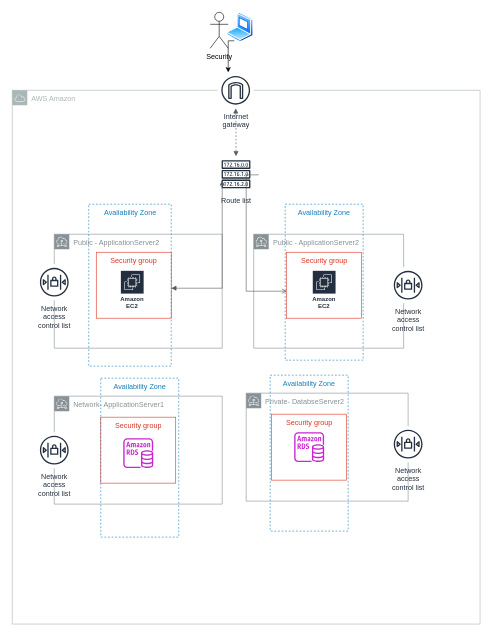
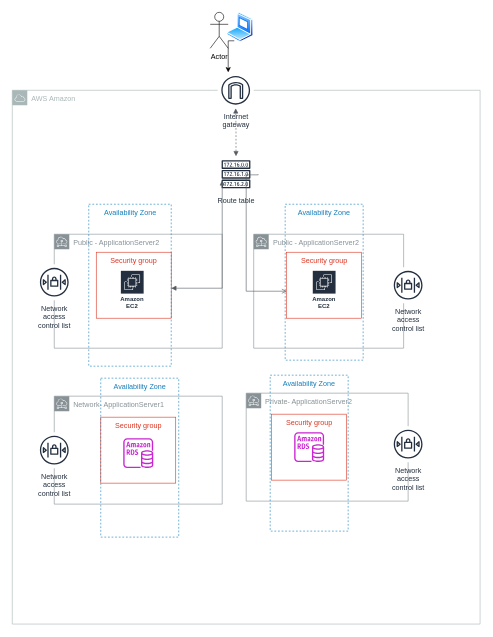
  <mxCell id="0" />
  <mxCell id="1" parent="0" />
  <mxCell id="2" value="AWS Amazon" style="sketch=0;outlineConnect=0;gradientColor=none;html=1;whiteSpace=wrap;fontSize=12;fontStyle=0;shape=mxgraph.aws4.group;grIcon=mxgraph.aws4.group_aws_cloud;strokeColor=#AAB7B8;fillColor=none;verticalAlign=top;align=left;spacingLeft=30;fontColor=#AAB7B8;dashed=0;" parent="1" vertex="1"><mxGeometry x="20" y="150" width="780" height="890" as="geometry" /></mxCell>
  <mxCell id="3" value="Public - ApplicationServer2" style="sketch=0;outlineConnect=0;gradientColor=none;html=1;whiteSpace=wrap;fontSize=12;fontStyle=0;shape=mxgraph.aws4.group;grIcon=mxgraph.aws4.group_subnet;strokeColor=#879196;fillColor=none;verticalAlign=top;align=left;spacingLeft=30;fontColor=#879196;dashed=0;" parent="1" vertex="1"><mxGeometry x="422.5" y="390" width="250" height="190" as="geometry" /></mxCell>
  <mxCell id="4" value="Network- ApplicationServer1" style="sketch=0;outlineConnect=0;gradientColor=none;html=1;whiteSpace=wrap;fontSize=12;fontStyle=0;shape=mxgraph.aws4.group;grIcon=mxgraph.aws4.group_subnet;strokeColor=#879196;fillColor=none;verticalAlign=top;align=left;spacingLeft=30;fontColor=#879196;dashed=0;" parent="1" vertex="1"><mxGeometry x="90" y="660" width="280" height="180" as="geometry" /></mxCell>
- <mxCell id="5" value="Private- DatabseServer2" style="sketch=0;outlineConnect=0;gradientColor=none;html=1;whiteSpace=wrap;fontSize=12;fontStyle=0;shape=mxgraph.aws4.group;grIcon=mxgraph.aws4.group_subnet;strokeColor=#879196;fillColor=none;verticalAlign=top;align=left;spacingLeft=30;fontColor=#879196;dashed=0;" parent="1" vertex="1"><mxGeometry x="410" y="655" width="270" height="180" as="geometry" /></mxCell>
+ <mxCell id="5" value="Private- ApplicationServer2" style="sketch=0;outlineConnect=0;gradientColor=none;html=1;whiteSpace=wrap;fontSize=12;fontStyle=0;shape=mxgraph.aws4.group;grIcon=mxgraph.aws4.group_subnet;strokeColor=#879196;fillColor=none;verticalAlign=top;align=left;spacingLeft=30;fontColor=#879196;dashed=0;" parent="1" vertex="1"><mxGeometry x="410" y="655" width="270" height="180" as="geometry" /></mxCell>
  <mxCell id="6" value="Amazon EC2" style="sketch=0;outlineConnect=0;fontColor=#232F3E;gradientColor=none;strokeColor=#ffffff;fillColor=#232F3E;dashed=0;verticalLabelPosition=middle;verticalAlign=bottom;align=center;html=1;whiteSpace=wrap;fontSize=10;fontStyle=1;spacing=3;shape=mxgraph.aws4.productIcon;prIcon=mxgraph.aws4.ec2;" parent="1" vertex="1"><mxGeometry x="520" y="450" width="40" height="70" as="geometry" /></mxCell>
  <mxCell id="7" value="" style="sketch=0;outlineConnect=0;fontColor=#232F3E;gradientColor=none;fillColor=#C925D1;strokeColor=none;dashed=0;verticalLabelPosition=bottom;verticalAlign=top;align=center;html=1;fontSize=12;fontStyle=0;aspect=fixed;pointerEvents=1;shape=mxgraph.aws4.rds_instance;" parent="1" vertex="1"><mxGeometry x="205" y="730" width="50" height="50" as="geometry" /></mxCell>
  <mxCell id="8" value="" style="sketch=0;outlineConnect=0;fontColor=#232F3E;gradientColor=none;fillColor=#C925D1;strokeColor=none;dashed=0;verticalLabelPosition=bottom;verticalAlign=top;align=center;html=1;fontSize=12;fontStyle=0;aspect=fixed;pointerEvents=1;shape=mxgraph.aws4.rds_instance;" parent="1" vertex="1"><mxGeometry x="490" y="720" width="50" height="50" as="geometry" /></mxCell>
- <mxCell id="9" value="Security" style="shape=umlActor;verticalLabelPosition=bottom;verticalAlign=top;html=1;outlineConnect=0;" parent="1" vertex="1"><mxGeometry x="350" width="30" height="60" as="geometry" y="20" /></mxCell>
+ <mxCell id="9" value="Actor" style="shape=umlActor;verticalLabelPosition=bottom;verticalAlign=top;html=1;outlineConnect=0;" parent="1" vertex="1"><mxGeometry x="350" width="30" height="60" as="geometry" y="20" /></mxCell>
  <mxCell id="10" style="edgeStyle=orthogonalEdgeStyle;rounded=0;orthogonalLoop=1;jettySize=auto;html=1;exitX=0.25;exitY=1;exitDx=0;exitDy=0;" parent="1" source="11" target="12" edge="1"><mxGeometry relative="1" as="geometry"><mxPoint x="390" y="90" as="targetPoint" /><Array as="points"><mxPoint x="380" y="68" /></Array></mxGeometry></mxCell>
  <mxCell id="11" value="" style="image;aspect=fixed;perimeter=ellipsePerimeter;html=1;align=center;shadow=0;dashed=0;spacingTop=3;image=img/lib/active_directory/laptop_client.svg;" parent="1" vertex="1"><mxGeometry x="377.5" width="45" height="50" as="geometry" y="20" /></mxCell>
  <mxCell id="12" value="Internet&#10;gateway" style="sketch=0;outlineConnect=0;fontColor=#232F3E;gradientColor=none;strokeColor=#232F3E;fillColor=#ffffff;dashed=0;verticalLabelPosition=bottom;verticalAlign=top;align=center;html=1;fontSize=12;fontStyle=0;aspect=fixed;shape=mxgraph.aws4.resourceIcon;resIcon=mxgraph.aws4.internet_gateway;" parent="1" vertex="1"><mxGeometry x="362.5" y="120" width="60" height="60" as="geometry" /></mxCell>
  <mxCell id="13" value="Public - ApplicationServer2" style="sketch=0;outlineConnect=0;gradientColor=none;html=1;whiteSpace=wrap;fontSize=12;fontStyle=0;shape=mxgraph.aws4.group;grIcon=mxgraph.aws4.group_subnet;strokeColor=#879196;fillColor=none;verticalAlign=top;align=left;spacingLeft=30;fontColor=#879196;dashed=0;" parent="1" vertex="1"><mxGeometry x="90" y="390" width="280" height="190" as="geometry" /></mxCell>
  <mxCell id="14" value="Amazon EC2" style="sketch=0;outlineConnect=0;fontColor=#232F3E;gradientColor=none;strokeColor=#ffffff;fillColor=#232F3E;dashed=0;verticalLabelPosition=middle;verticalAlign=bottom;align=center;html=1;whiteSpace=wrap;fontSize=10;fontStyle=1;spacing=3;shape=mxgraph.aws4.productIcon;prIcon=mxgraph.aws4.ec2;" parent="1" vertex="1"><mxGeometry x="200" y="450" width="40" height="70" as="geometry" /></mxCell>
  <mxCell id="15" value="Security group" style="fillColor=none;strokeColor=#DD3522;verticalAlign=top;fontStyle=0;fontColor=#DD3522;whiteSpace=wrap;html=1;" parent="1" vertex="1"><mxGeometry x="160" y="420" width="125" height="110" as="geometry" /></mxCell>
  <mxCell id="16" value="Security group" style="fillColor=none;strokeColor=#DD3522;verticalAlign=top;fontStyle=0;fontColor=#DD3522;whiteSpace=wrap;html=1;" parent="1" vertex="1"><mxGeometry x="477.5" y="420" width="125" height="110" as="geometry" /></mxCell>
  <mxCell id="17" value="Security group" style="fillColor=none;strokeColor=#DD3522;verticalAlign=top;fontStyle=0;fontColor=#DD3522;whiteSpace=wrap;html=1;" parent="1" vertex="1"><mxGeometry x="167.5" y="695" width="125" height="110" as="geometry" /></mxCell>
  <mxCell id="18" value="Security group" style="fillColor=none;strokeColor=#DD3522;verticalAlign=top;fontStyle=0;fontColor=#DD3522;whiteSpace=wrap;html=1;" parent="1" vertex="1"><mxGeometry x="452.5" y="690" width="125" height="110" as="geometry" /></mxCell>
  <mxCell id="19" value="Network&#10;access&#10;control list" style="sketch=0;outlineConnect=0;fontColor=#232F3E;gradientColor=none;strokeColor=#232F3E;fillColor=#ffffff;dashed=0;verticalLabelPosition=bottom;verticalAlign=top;align=center;html=1;fontSize=12;fontStyle=0;aspect=fixed;shape=mxgraph.aws4.resourceIcon;resIcon=mxgraph.aws4.network_access_control_list;" parent="1" vertex="1"><mxGeometry x="60" y="440" width="60" height="60" as="geometry" /></mxCell>
  <mxCell id="20" value="Network&#10;access&#10;control list" style="sketch=0;outlineConnect=0;fontColor=#232F3E;gradientColor=none;strokeColor=#232F3E;fillColor=#ffffff;dashed=0;verticalLabelPosition=bottom;verticalAlign=top;align=center;html=1;fontSize=12;fontStyle=0;aspect=fixed;shape=mxgraph.aws4.resourceIcon;resIcon=mxgraph.aws4.network_access_control_list;" parent="1" vertex="1"><mxGeometry x="650" y="445" width="60" height="60" as="geometry" /></mxCell>
  <mxCell id="21" value="Network&#10;access&#10;control list" style="sketch=0;outlineConnect=0;fontColor=#232F3E;gradientColor=none;strokeColor=#232F3E;fillColor=#ffffff;dashed=0;verticalLabelPosition=bottom;verticalAlign=top;align=center;html=1;fontSize=12;fontStyle=0;aspect=fixed;shape=mxgraph.aws4.resourceIcon;resIcon=mxgraph.aws4.network_access_control_list;" parent="1" vertex="1"><mxGeometry x="650" y="710" width="60" height="60" as="geometry" /></mxCell>
  <mxCell id="22" value="Network&#10;access&#10;control list" style="sketch=0;outlineConnect=0;fontColor=#232F3E;gradientColor=none;strokeColor=#232F3E;fillColor=#ffffff;dashed=0;verticalLabelPosition=bottom;verticalAlign=top;align=center;html=1;fontSize=12;fontStyle=0;aspect=fixed;shape=mxgraph.aws4.resourceIcon;resIcon=mxgraph.aws4.network_access_control_list;" parent="1" vertex="1"><mxGeometry x="60" y="720" width="60" height="60" as="geometry" /></mxCell>
  <mxCell id="23" value="Availability Zone" style="fillColor=none;strokeColor=#147EBA;dashed=1;verticalAlign=top;fontStyle=0;fontColor=#147EBA;whiteSpace=wrap;html=1;" parent="1" vertex="1"><mxGeometry x="147.5" y="340" width="137.5" height="270" as="geometry" /></mxCell>
  <mxCell id="24" value="Availability Zone" style="fillColor=none;strokeColor=#147EBA;dashed=1;verticalAlign=top;fontStyle=0;fontColor=#147EBA;whiteSpace=wrap;html=1;" parent="1" vertex="1"><mxGeometry x="475" y="340" width="130" height="260" as="geometry" /></mxCell>
  <mxCell id="25" value="Availability Zone" style="fillColor=none;strokeColor=#147EBA;dashed=1;verticalAlign=top;fontStyle=0;fontColor=#147EBA;whiteSpace=wrap;html=1;" parent="1" vertex="1"><mxGeometry x="450" y="625" width="130" height="260" as="geometry" /></mxCell>
  <mxCell id="26" value="Availability Zone" style="fillColor=none;strokeColor=#147EBA;dashed=1;verticalAlign=top;fontStyle=0;fontColor=#147EBA;whiteSpace=wrap;html=1;" parent="1" vertex="1"><mxGeometry x="167.5" y="630" width="130" height="265" as="geometry" /></mxCell>
- <mxCell id="27" value="Route list" style="sketch=0;outlineConnect=0;fontColor=#232F3E;gradientColor=none;strokeColor=#232F3E;fillColor=#ffffff;dashed=0;verticalLabelPosition=bottom;verticalAlign=top;align=center;html=1;fontSize=12;fontStyle=0;aspect=fixed;shape=mxgraph.aws4.resourceIcon;resIcon=mxgraph.aws4.route_table;" vertex="1" parent="1"><mxGeometry x="363" y="260" width="60" height="60" as="geometry" /></mxCell>
+ <mxCell id="27" value="Route table" style="sketch=0;outlineConnect=0;fontColor=#232F3E;gradientColor=none;strokeColor=#232F3E;fillColor=#ffffff;dashed=0;verticalLabelPosition=bottom;verticalAlign=top;align=center;html=1;fontSize=12;fontStyle=0;aspect=fixed;shape=mxgraph.aws4.resourceIcon;resIcon=mxgraph.aws4.route_table;" vertex="1" parent="1"><mxGeometry x="363" y="260" width="60" height="60" as="geometry" /></mxCell>
  <mxCell id="28" value="" style="edgeStyle=orthogonalEdgeStyle;html=1;endArrow=block;elbow=vertical;startArrow=block;startFill=1;endFill=1;strokeColor=#545B64;rounded=0;dashed=1;" edge="1" parent="1" source="27" target="12"><mxGeometry width="100" relative="1" as="geometry"><mxPoint x="340" y="240" as="sourcePoint" /><mxPoint x="440" y="240" as="targetPoint" /></mxGeometry></mxCell>
  <mxCell id="29" value="" style="edgeStyle=orthogonalEdgeStyle;html=1;endArrow=block;elbow=vertical;startArrow=block;startFill=1;endFill=1;strokeColor=#545B64;rounded=0;" edge="1" parent="1" source="23"><mxGeometry width="100" relative="1" as="geometry"><mxPoint x="270" y="300" as="sourcePoint" /><mxPoint x="370" y="300" as="targetPoint" /><Array as="points"><mxPoint x="370" y="480" /></Array></mxGeometry></mxCell>
  <mxCell id="30" value="" style="edgeStyle=orthogonalEdgeStyle;html=1;endArrow=open;elbow=vertical;startArrow=none;endFill=0;strokeColor=#545B64;rounded=0;" edge="1" parent="1" target="16"><mxGeometry width="100" relative="1" as="geometry"><mxPoint x="430" y="290" as="sourcePoint" /><mxPoint x="530" y="290" as="targetPoint" /><Array as="points"><mxPoint x="430" y="291" /><mxPoint x="410" y="291" /><mxPoint x="410" y="485" /></Array></mxGeometry></mxCell>
